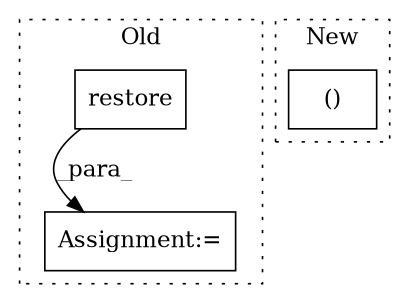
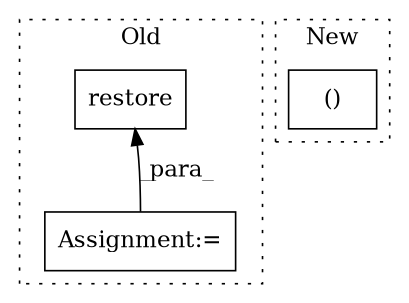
  digraph {
    node [shape=box]
    n1 [a=32 l="8,1" label=restore s="1992,2001"]
    n2 [a=7 l=1 label="Assignment:=" s=1898]
    n3 [a=106 l=26 label="()" s=2471]
    subgraph cluster_1 {
      label=Old
      style=dotted
      n1
      n2
    }
    subgraph cluster_2 {
      label=New
      style=dotted
      n3
    }
-   n1 -> n2 [label=_para_]
+   n2 -> n1 [label=_para_]
  }
